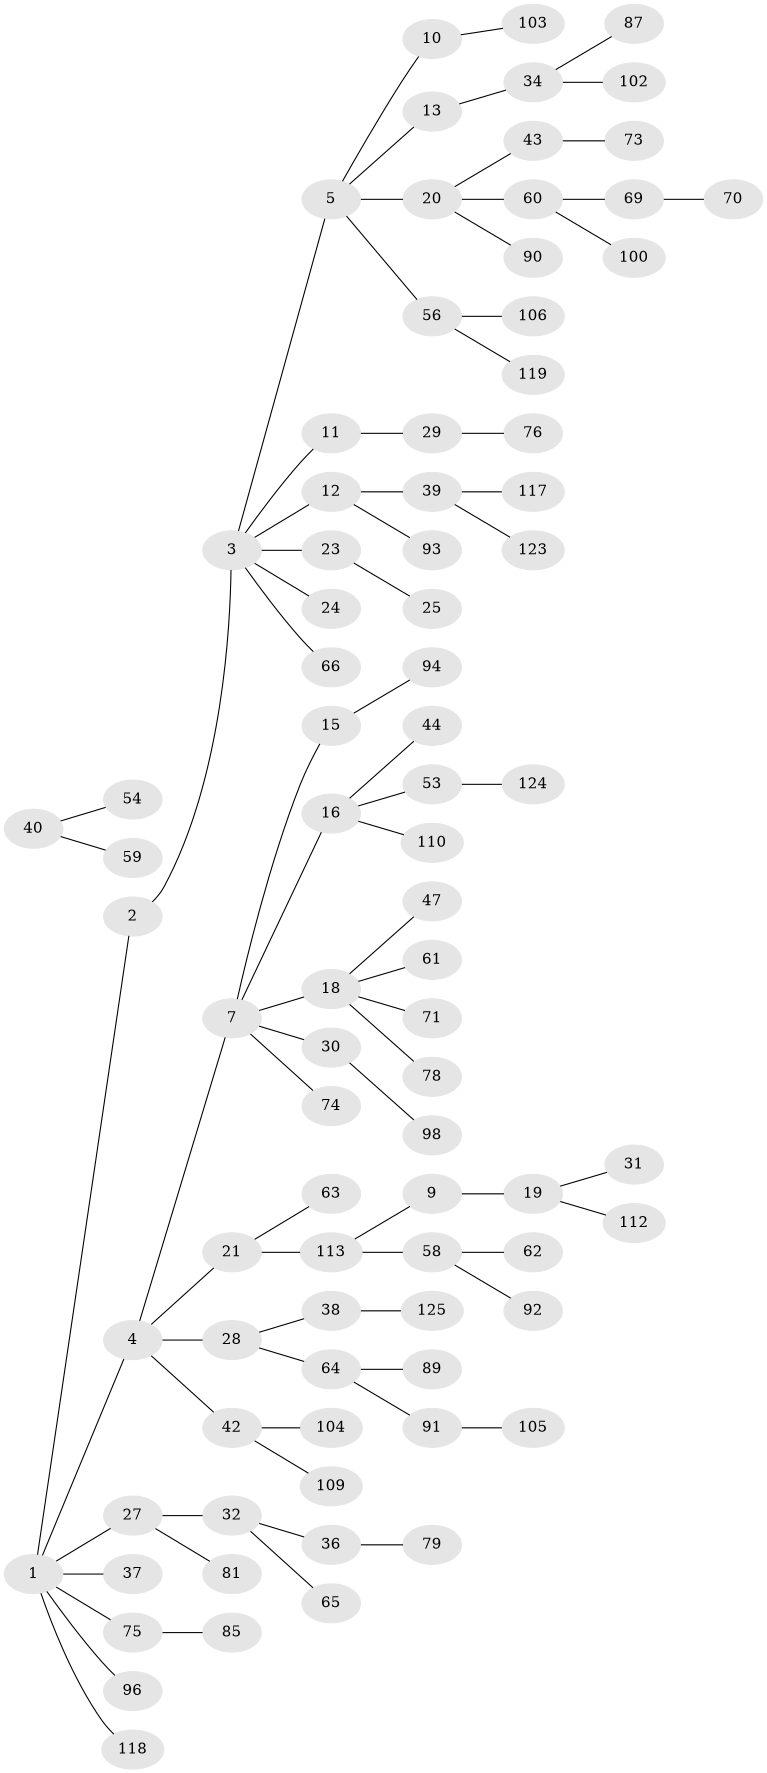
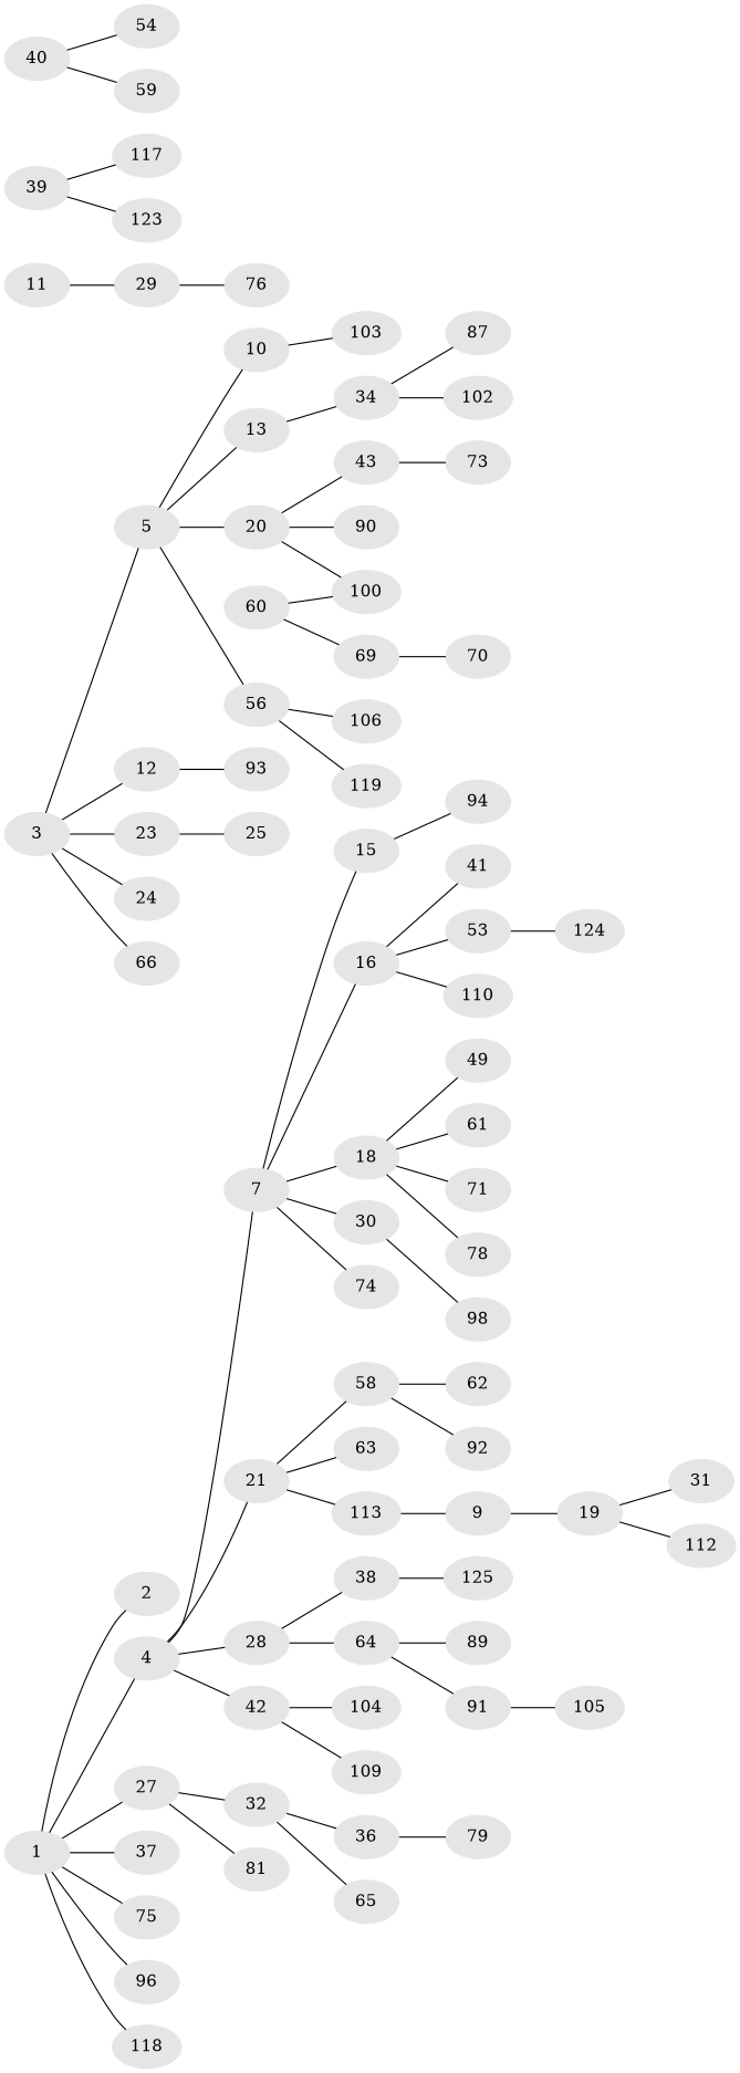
  graph {
    rankdir=LR
    node [color=gray90 style=filled]
    1 [super="+26"]
    2
    4 [super="+6"]
    27 [super="+33"]
    37
    75
    96
    118
    3 [super="+14"]
    7 [super="+8"]
    21
    28 [super="+48"]
    42 [super="+45"]
    32 [super="+57"]
    81
-   85
    5
    11
    12 [super="+22"]
    23 [super="+86"]
    24
    66
    10 [super="+17"]
    13 [super="+99"]
    20 [super="+52"]
    56 [super="+77"]
    29 [super="+97"]
    39 [super="+54"]
    93
    25 [super="+50"]
    15 [super="+41"]
    16 [super="+88"]
    18 [super="+35"]
    30 [super="+68"]
    74 [super="+114"]
    19 [super="+84"]
    9
    58 [super="+83"]
    63
    113
    38 [super="+107"]
    64 [super="+82"]
    104
    109 [super="+122"]
    103
    34 [super="+51"]
    43 [super="+49"]
    60
    90
    106
    119
    94
-   44
+   44 [label=41]
    53 [super="+72"]
    110
-   47 [super="+121"]
+   47 [super="+121" label=49]
    61
    71
    78
    98 [super="+120"]
    31 [super="+111"]
    112
    76 [super="+116"]
    117
    123
    87
    102
    124
    73
    69
    100
    40 [super="+95"]
    n73 [label=54 super="+101"]
    59
    62
    92
    36 [super="+67"]
    65
    125
    89 [super="+115"]
    91
    79
    70 [super="+80"]
    105 [super="+108"]
    1 -- 2
    1 -- 4
    1 -- 27
    1 -- 37
    1 -- 75
    1 -- 96
    1 -- 118
-   2 -- 3
    4 -- 7
    4 -- 21
    4 -- 28
    4 -- 42
    27 -- 32
    27 -- 81
-   75 -- 85
    3 -- 5
-   3 -- 11
    3 -- 12
    3 -- 23
    3 -- 24
    3 -- 66
    7 -- 15
    7 -- 16
    7 -- 18
    7 -- 30
    7 -- 74
-   113 -- 58
+   21 -- 58
    21 -- 63
    21 -- 113
    28 -- 38
    28 -- 64
    42 -- 104
    42 -- 109
    32 -- 36
    32 -- 65
    5 -- 10
    5 -- 13
    5 -- 20
    5 -- 56
    11 -- 29
-   12 -- 39
    12 -- 93
    23 -- 25
    10 -- 103
    13 -- 34
    20 -- 43
-   20 -- 60
+   20 -- 100
    20 -- 90
    56 -- 106
    56 -- 119
    29 -- 76
    39 -- 117
    39 -- 123
    15 -- 94
    16 -- 44
    16 -- 53
    16 -- 110
    18 -- 47
    18 -- 61
    18 -- 71
    18 -- 78
    30 -- 98
    19 -- 31
    19 -- 112
    9 -- 19
    58 -- 62
    58 -- 92
    113 -- 9
    38 -- 125
    64 -- 89
    64 -- 91
    34 -- 87
    34 -- 102
    43 -- 73
    60 -- 69
    60 -- 100
    53 -- 124
    69 -- 70
    40 -- n73
    40 -- 59
    36 -- 79
    91 -- 105
  }
